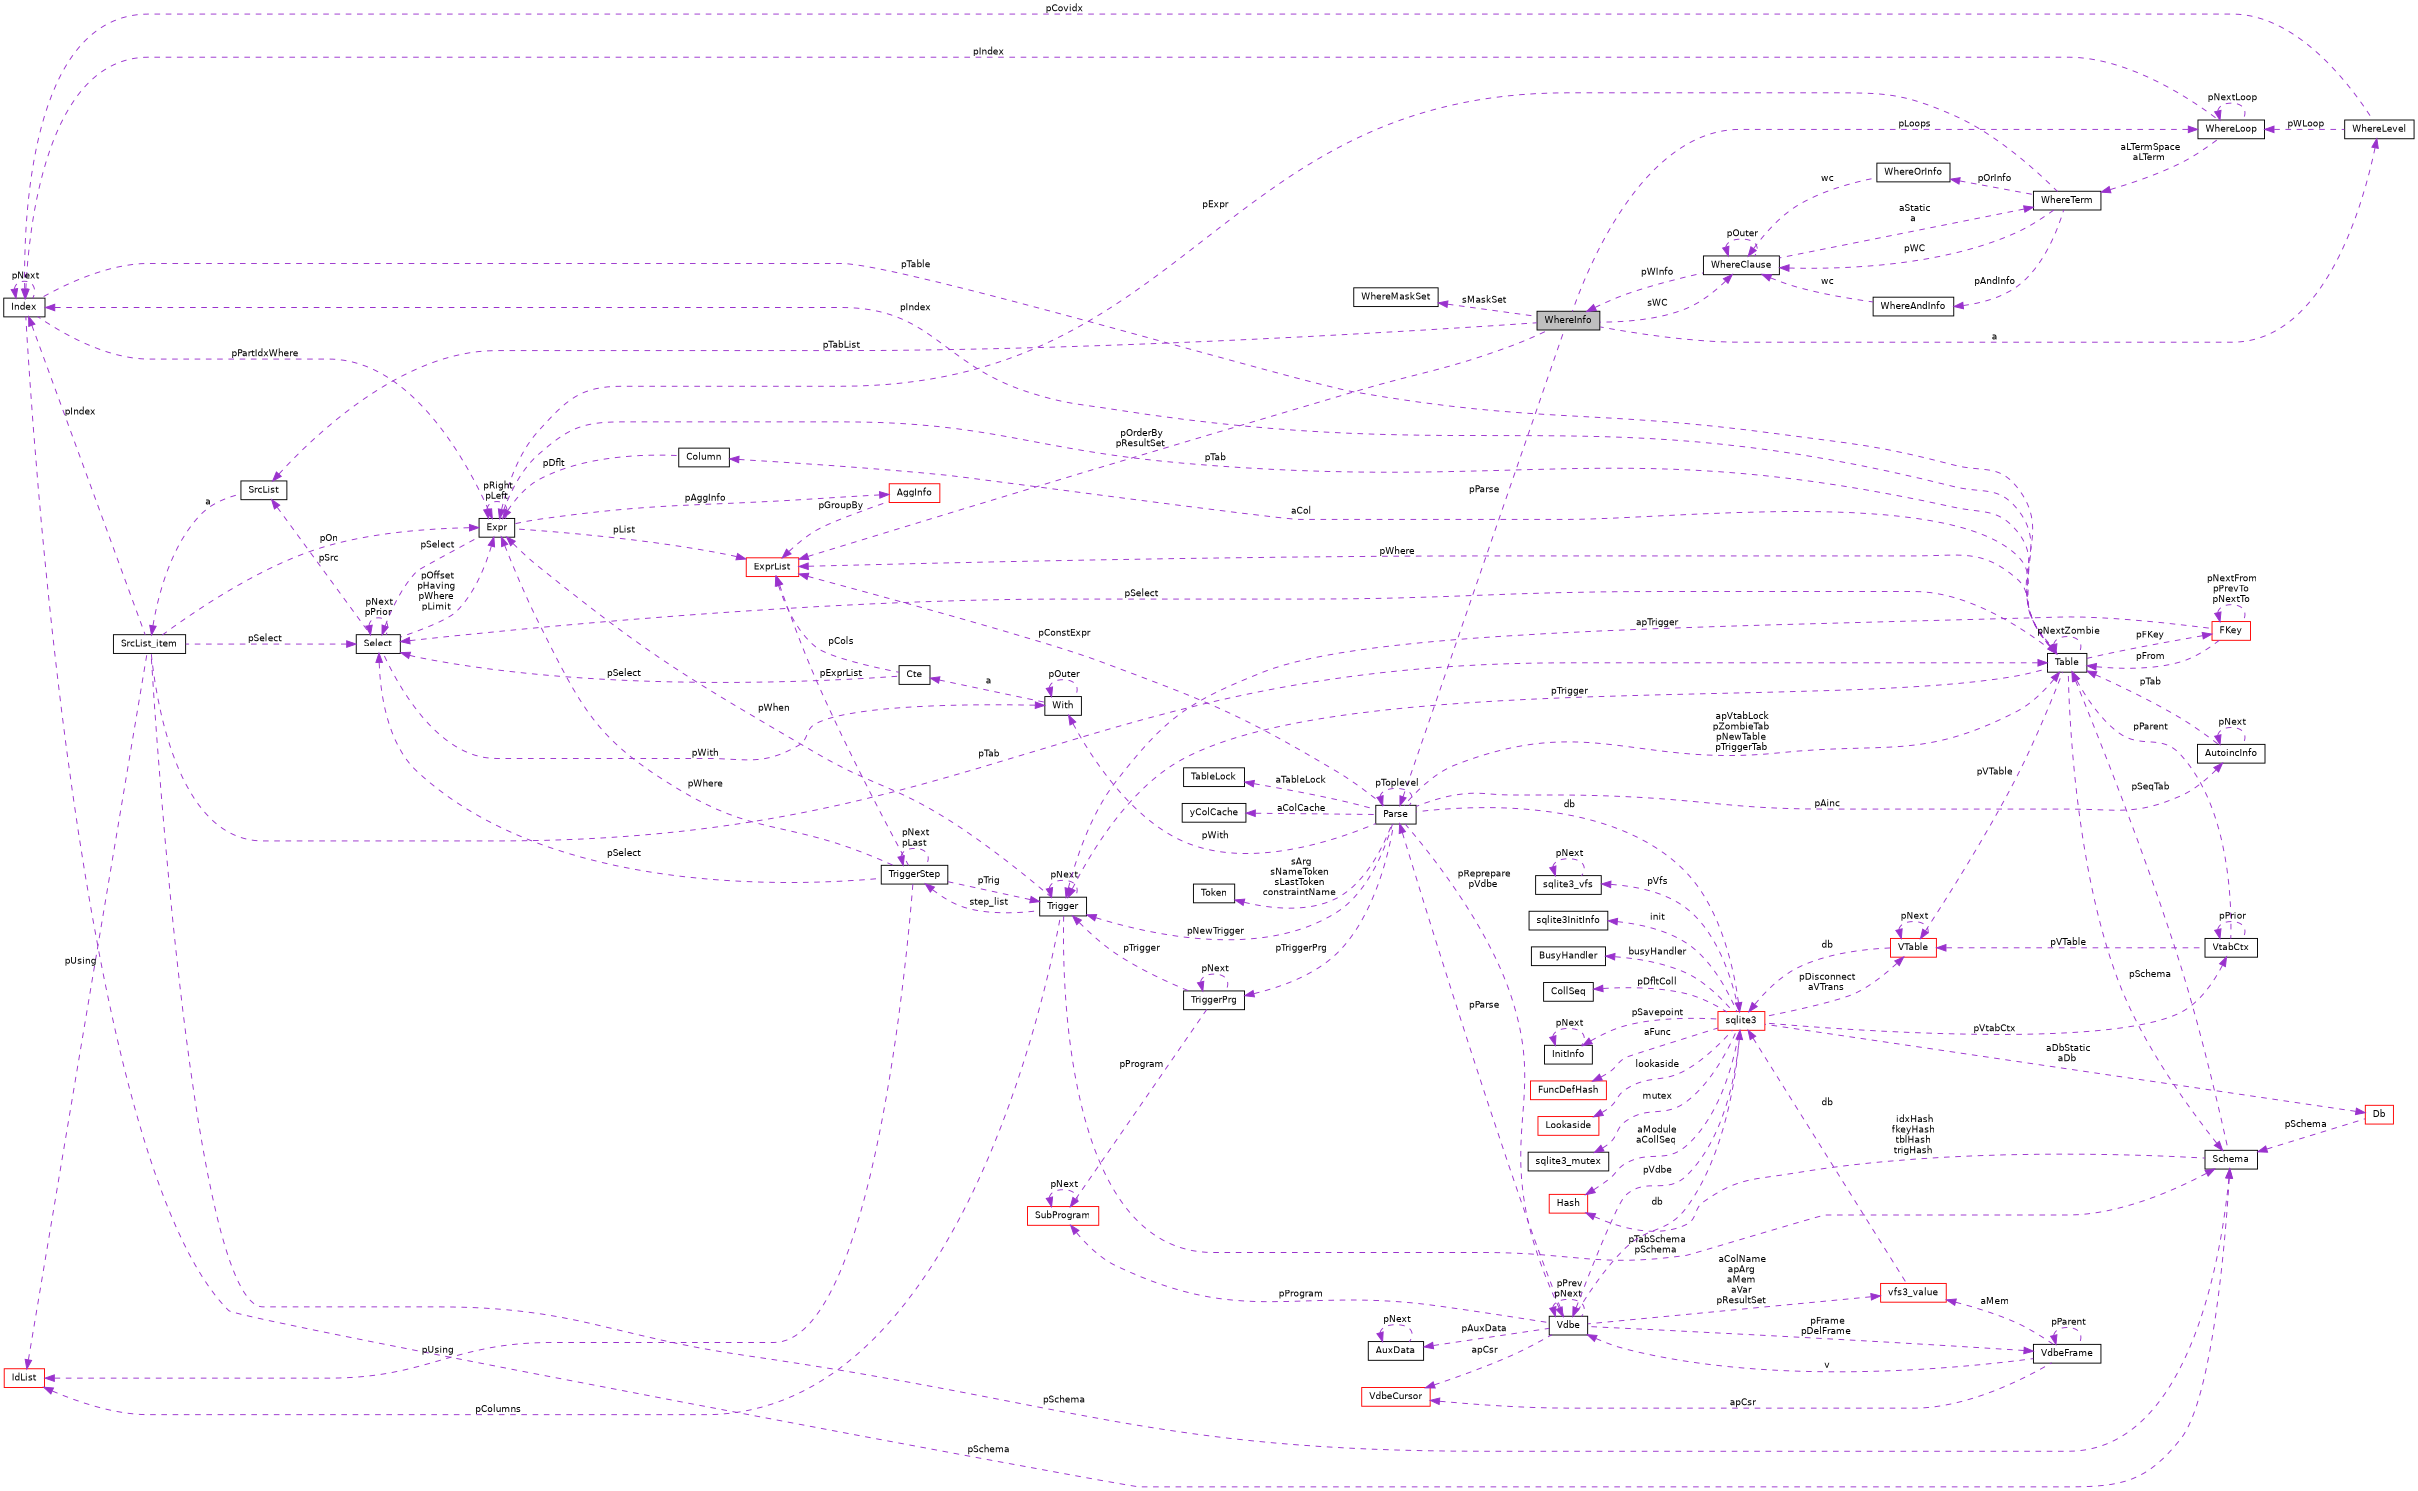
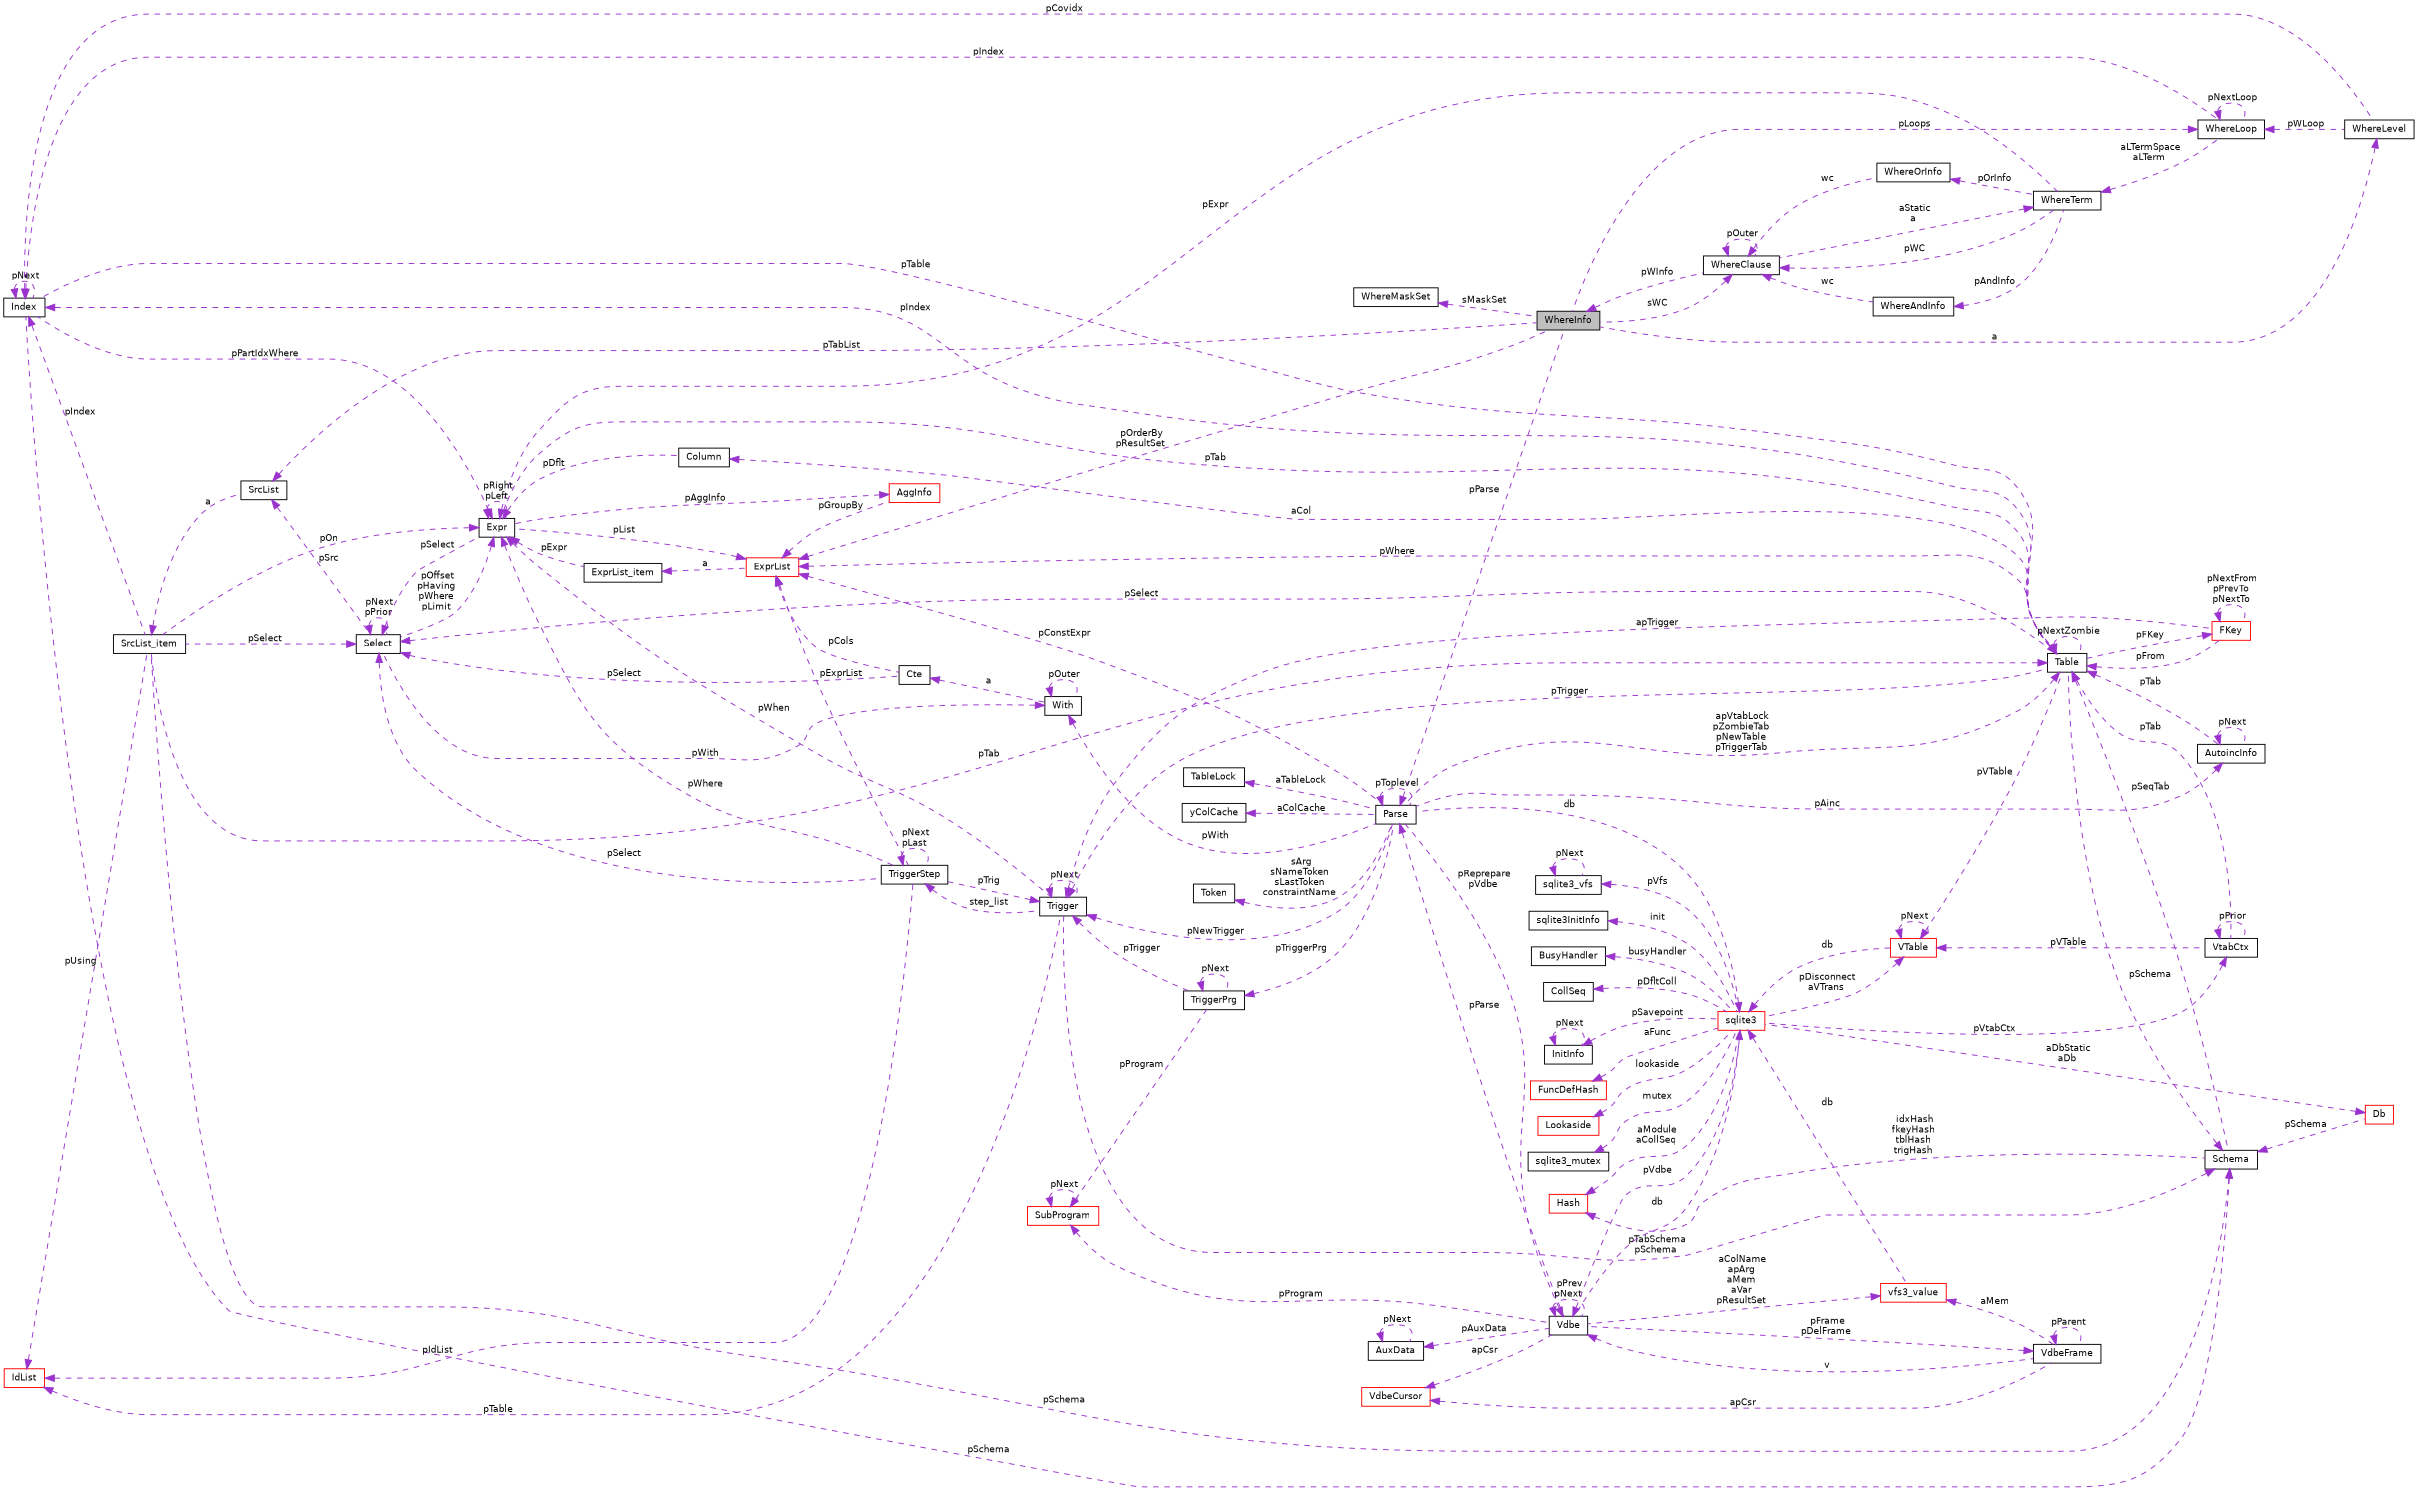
  digraph {
    rankdir=LR
    node [color=black fillcolor=white fontname=Helvetica fontsize=10 shape=record style=filled]
    edge [color=darkorchid3 dir=back fontname=Helvetica fontsize=10 labelfontname=Helvetica labelfontsize=10 style=dashed]
    n1 [fillcolor=grey75 fontcolor=black height=0.2 label=WhereInfo width=0.4]
    n2 [height=0.2 label=WhereClause width=0.4]
    n3 [height=0.2 label=WhereTerm width=0.4]
    n4 [height=0.2 label=WhereAndInfo width=0.4]
    n5 [height=0.2 label=WhereOrInfo width=0.4]
    n6 [height=0.2 label=WhereLoop width=0.4]
    n7 [height=0.2 label=WhereLevel width=0.4]
    n8 [height=0.2 label=Expr width=0.4]
+   n9 [height=0.2 label=ExprList_item width=0.4]
    n10 [height=0.2 label=Column width=0.4]
    n11 [height=0.2 label=Trigger width=0.4]
    n12 [height=0.2 label=TriggerStep width=0.4]
    n13 [height=0.2 label=Select width=0.4]
    n14 [height=0.2 label=SrcList_item width=0.4]
    n15 [height=0.2 label=Index width=0.4]
    n16 [color=red height=0.2 label=ExprList width=0.4]
    n17 [height=0.2 label=Table width=0.4]
    n18 [height=0.2 label=Parse width=0.4]
    n19 [color=red height=0.2 label=FKey width=0.4]
    n20 [height=0.2 label=TriggerPrg width=0.4]
    n21 [height=0.2 label=Cte width=0.4]
    n22 [height=0.2 label=SrcList width=0.4]
    n23 [color=red height=0.2 label=AggInfo width=0.4]
    n24 [height=0.2 label=Schema width=0.4]
    n25 [height=0.2 label=AutoincInfo width=0.4]
    n26 [height=0.2 label=VtabCtx width=0.4]
    n27 [height=0.2 label=With width=0.4]
    n28 [height=0.2 label=Vdbe width=0.4]
    n29 [color=red height=0.2 label=Db width=0.4]
    n30 [color=red height=0.2 label=sqlite3 width=0.4]
    n31 [color=red height=0.2 label=Hash width=0.4]
    n32 [color=red height=0.2 label=VTable width=0.4]
    n33 [color=red height=0.2 label=vfs3_value width=0.4]
    n34 [color=red height=0.2 label=IdList width=0.4]
    n35 [height=0.2 label=VdbeFrame width=0.4]
    n36 [color=red height=0.2 label=VdbeCursor width=0.4]
    n37 [height=0.2 label=AuxData width=0.4]
    n38 [color=red height=0.2 label=SubProgram width=0.4]
    n39 [height=0.2 label=TableLock width=0.4]
    n40 [height=0.2 label=Token width=0.4]
    n41 [height=0.2 label=yColCache width=0.4]
    n42 [height=0.2 label=InitInfo width=0.4]
    n43 [color=red height=0.2 label=FuncDefHash width=0.4]
    n44 [color=red height=0.2 label=Lookaside width=0.4]
    n45 [height=0.2 label=sqlite3_mutex width=0.4]
    n46 [height=0.2 label=sqlite3_vfs width=0.4]
    n47 [height=0.2 label=sqlite3InitInfo width=0.4]
    n48 [height=0.2 label=BusyHandler width=0.4]
    n49 [height=0.2 label=CollSeq width=0.4]
    n50 [height=0.2 label=WhereMaskSet width=0.4]
    n1 -> n2 [label=" pWInfo"]
    n2 -> n1 [label=" sWC"]
    n2 -> n2 [label=" pOuter"]
    n2 -> n3 [label=" pWC"]
    n2 -> n4 [label=" wc"]
    n2 -> n5 [label=" wc"]
    n3 -> n2 [label=" aStatic\na"]
    n3 -> n6 [label=" aLTermSpace\naLTerm"]
    n4 -> n3 [label=" pAndInfo"]
    n5 -> n3 [label=" pOrInfo"]
    n6 -> n1 [label=" pLoops"]
    n6 -> n6 [label=" pNextLoop"]
    n6 -> n7 [label=" pWLoop"]
    n7 -> n1 [label=" a"]
    n8 -> n3 [label=" pExpr"]
    n8 -> n8 [label=" pRight\npLeft"]
+   n8 -> n9 [label=" pExpr"]
    n8 -> n10 [label=" pDflt"]
    n8 -> n11 [label=" pWhen"]
    n8 -> n12 [label=" pWhere"]
    n8 -> n13 [label=" pOffset\npHaving\npWhere\npLimit"]
    n8 -> n14 [label=" pOn"]
    n8 -> n15 [label=" pPartIdxWhere"]
+   n9 -> n16 [label=" a"]
    n10 -> n17 [label=" aCol"]
    n11 -> n11 [label=" pNext"]
    n11 -> n12 [label=" pTrig"]
    n11 -> n17 [label=" pTrigger"]
    n11 -> n18 [label=" pNewTrigger"]
    n11 -> n19 [label=" apTrigger"]
    n11 -> n20 [label=" pTrigger"]
    n12 -> n11 [label=" step_list"]
    n12 -> n12 [label=" pNext\npLast"]
    n13 -> n8 [label=" pSelect"]
    n13 -> n12 [label=" pSelect"]
    n13 -> n13 [label=" pNext\npPrior"]
    n13 -> n14 [label=" pSelect"]
    n13 -> n17 [label=" pSelect"]
    n13 -> n21 [label=" pSelect"]
    n14 -> n22 [label=" a"]
    n15 -> n6 [label=" pIndex"]
    n15 -> n7 [label=" pCovidx"]
    n15 -> n14 [label=" pIndex"]
    n15 -> n15 [label=" pNext"]
    n15 -> n17 [label=" pIndex"]
    n16 -> n1 [label=" pOrderBy\npResultSet"]
    n16 -> n8 [label=" pList"]
    n16 -> n12 [label=" pExprList"]
    n16 -> n17 [label=" pWhere"]
    n16 -> n18 [label=" pConstExpr"]
    n16 -> n21 [label=" pCols"]
    n16 -> n23 [label=" pGroupBy"]
    n17 -> n8 [label=" pTab"]
    n17 -> n14 [label=" pTab"]
    n17 -> n15 [label=" pTable"]
    n17 -> n17 [label=" pNextZombie"]
    n17 -> n18 [label=" apVtabLock\npZombieTab\npNewTable\npTriggerTab"]
    n17 -> n19 [label=" pFrom"]
    n17 -> n24 [label=" pSeqTab"]
    n17 -> n25 [label=" pTab"]
-   n17 -> n26 [label=" pParent"]
+   n17 -> n26 [label=" pTab"]
    n18 -> n1 [label=" pParse"]
    n18 -> n18 [label=" pToplevel"]
    n18 -> n28 [label=" pParse"]
    n19 -> n17 [label=" pFKey"]
    n19 -> n19 [label=" pNextFrom\npPrevTo\npNextTo"]
    n20 -> n18 [label=" pTriggerPrg"]
    n20 -> n20 [label=" pNext"]
    n21 -> n27 [label=" a"]
    n22 -> n1 [label=" pTabList"]
    n22 -> n13 [label=" pSrc"]
    n23 -> n8 [label=" pAggInfo"]
    n24 -> n11 [label=" pTabSchema\npSchema"]
    n24 -> n14 [label=" pSchema"]
    n24 -> n15 [label=" pSchema"]
    n24 -> n17 [label=" pSchema"]
    n24 -> n29 [label=" pSchema"]
    n25 -> n18 [label=" pAinc"]
    n25 -> n25 [label=" pNext"]
    n26 -> n26 [label=" pPrior"]
    n26 -> n30 [label=" pVtabCtx"]
    n27 -> n13 [label=" pWith"]
    n27 -> n18 [label=" pWith"]
    n27 -> n27 [label=" pOuter"]
    n28 -> n18 [label=" pReprepare\npVdbe"]
    n28 -> n28 [label=" pPrev\npNext"]
    n28 -> n30 [label=" pVdbe"]
    n28 -> n35 [label=" v"]
    n29 -> n30 [label=" aDbStatic\naDb"]
    n30 -> n18 [label=" db"]
    n30 -> n28 [label=" db"]
    n30 -> n32 [label=" db"]
    n30 -> n33 [label=" db"]
    n31 -> n24 [label=" idxHash\nfkeyHash\ntblHash\ntrigHash"]
    n31 -> n30 [label=" aModule\naCollSeq"]
    n32 -> n17 [label=" pVTable"]
    n32 -> n26 [label=" pVTable"]
    n32 -> n30 [label=" pDisconnect\naVTrans"]
    n32 -> n32 [label=" pNext"]
    n33 -> n28 [label=" aColName\napArg\naMem\naVar\npResultSet"]
    n33 -> n35 [label=" aMem"]
-   n34 -> n11 [label=" pColumns"]
-   n34 -> n12 [label=" pUsing"]
+   n34 -> n11 [label=" pTable"]
+   n34 -> n12 [label=" pIdList"]
    n34 -> n14 [label=" pUsing"]
    n35 -> n28 [label=" pFrame\npDelFrame"]
    n35 -> n35 [label=" pParent"]
    n36 -> n28 [label=" apCsr"]
    n36 -> n35 [label=" apCsr"]
    n37 -> n28 [label=" pAuxData"]
    n37 -> n37 [label=" pNext"]
    n38 -> n20 [label=" pProgram"]
    n38 -> n28 [label=" pProgram"]
    n38 -> n38 [label=" pNext"]
    n39 -> n18 [label=" aTableLock"]
    n40 -> n18 [label=" sArg\nsNameToken\nsLastToken\nconstraintName"]
    n41 -> n18 [label=" aColCache"]
    n42 -> n30 [label=" pSavepoint"]
    n42 -> n42 [label=" pNext"]
    n43 -> n30 [label=" aFunc"]
    n44 -> n30 [label=" lookaside"]
    n45 -> n30 [label=" mutex"]
    n46 -> n30 [label=" pVfs"]
    n46 -> n46 [label=" pNext"]
    n47 -> n30 [label=" init"]
    n48 -> n30 [label=" busyHandler"]
    n49 -> n30 [label=" pDfltColl"]
    n50 -> n1 [label=" sMaskSet"]
  }
